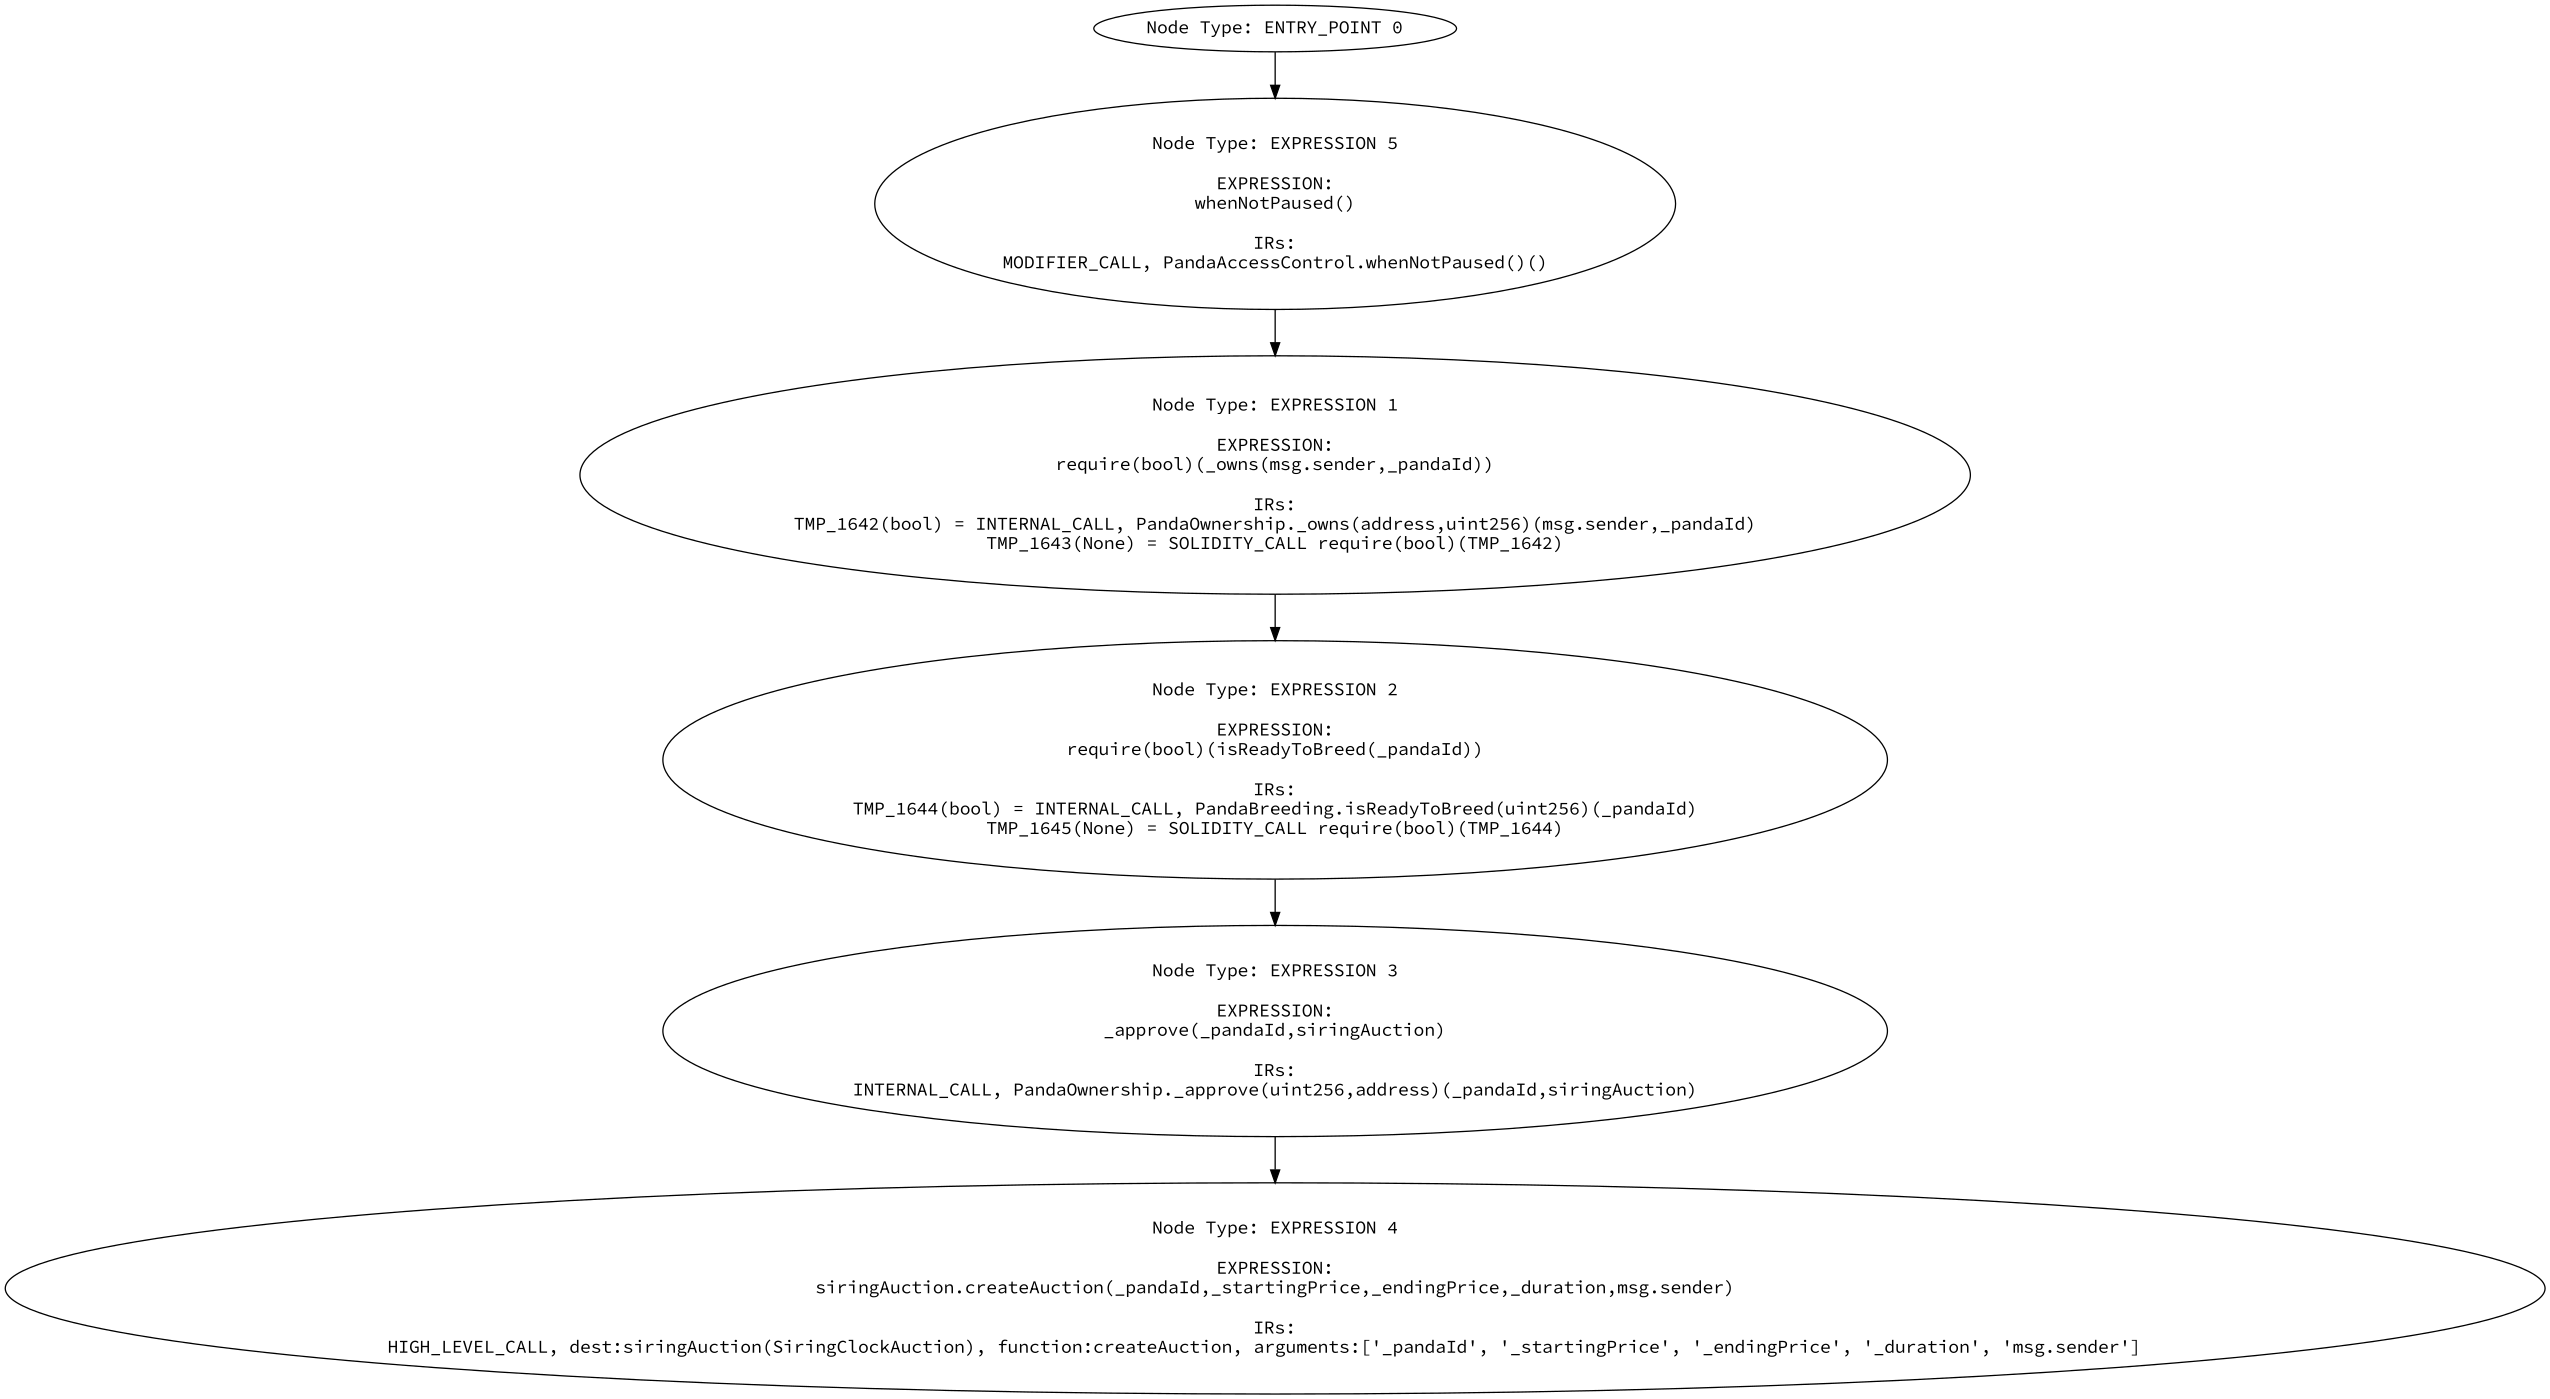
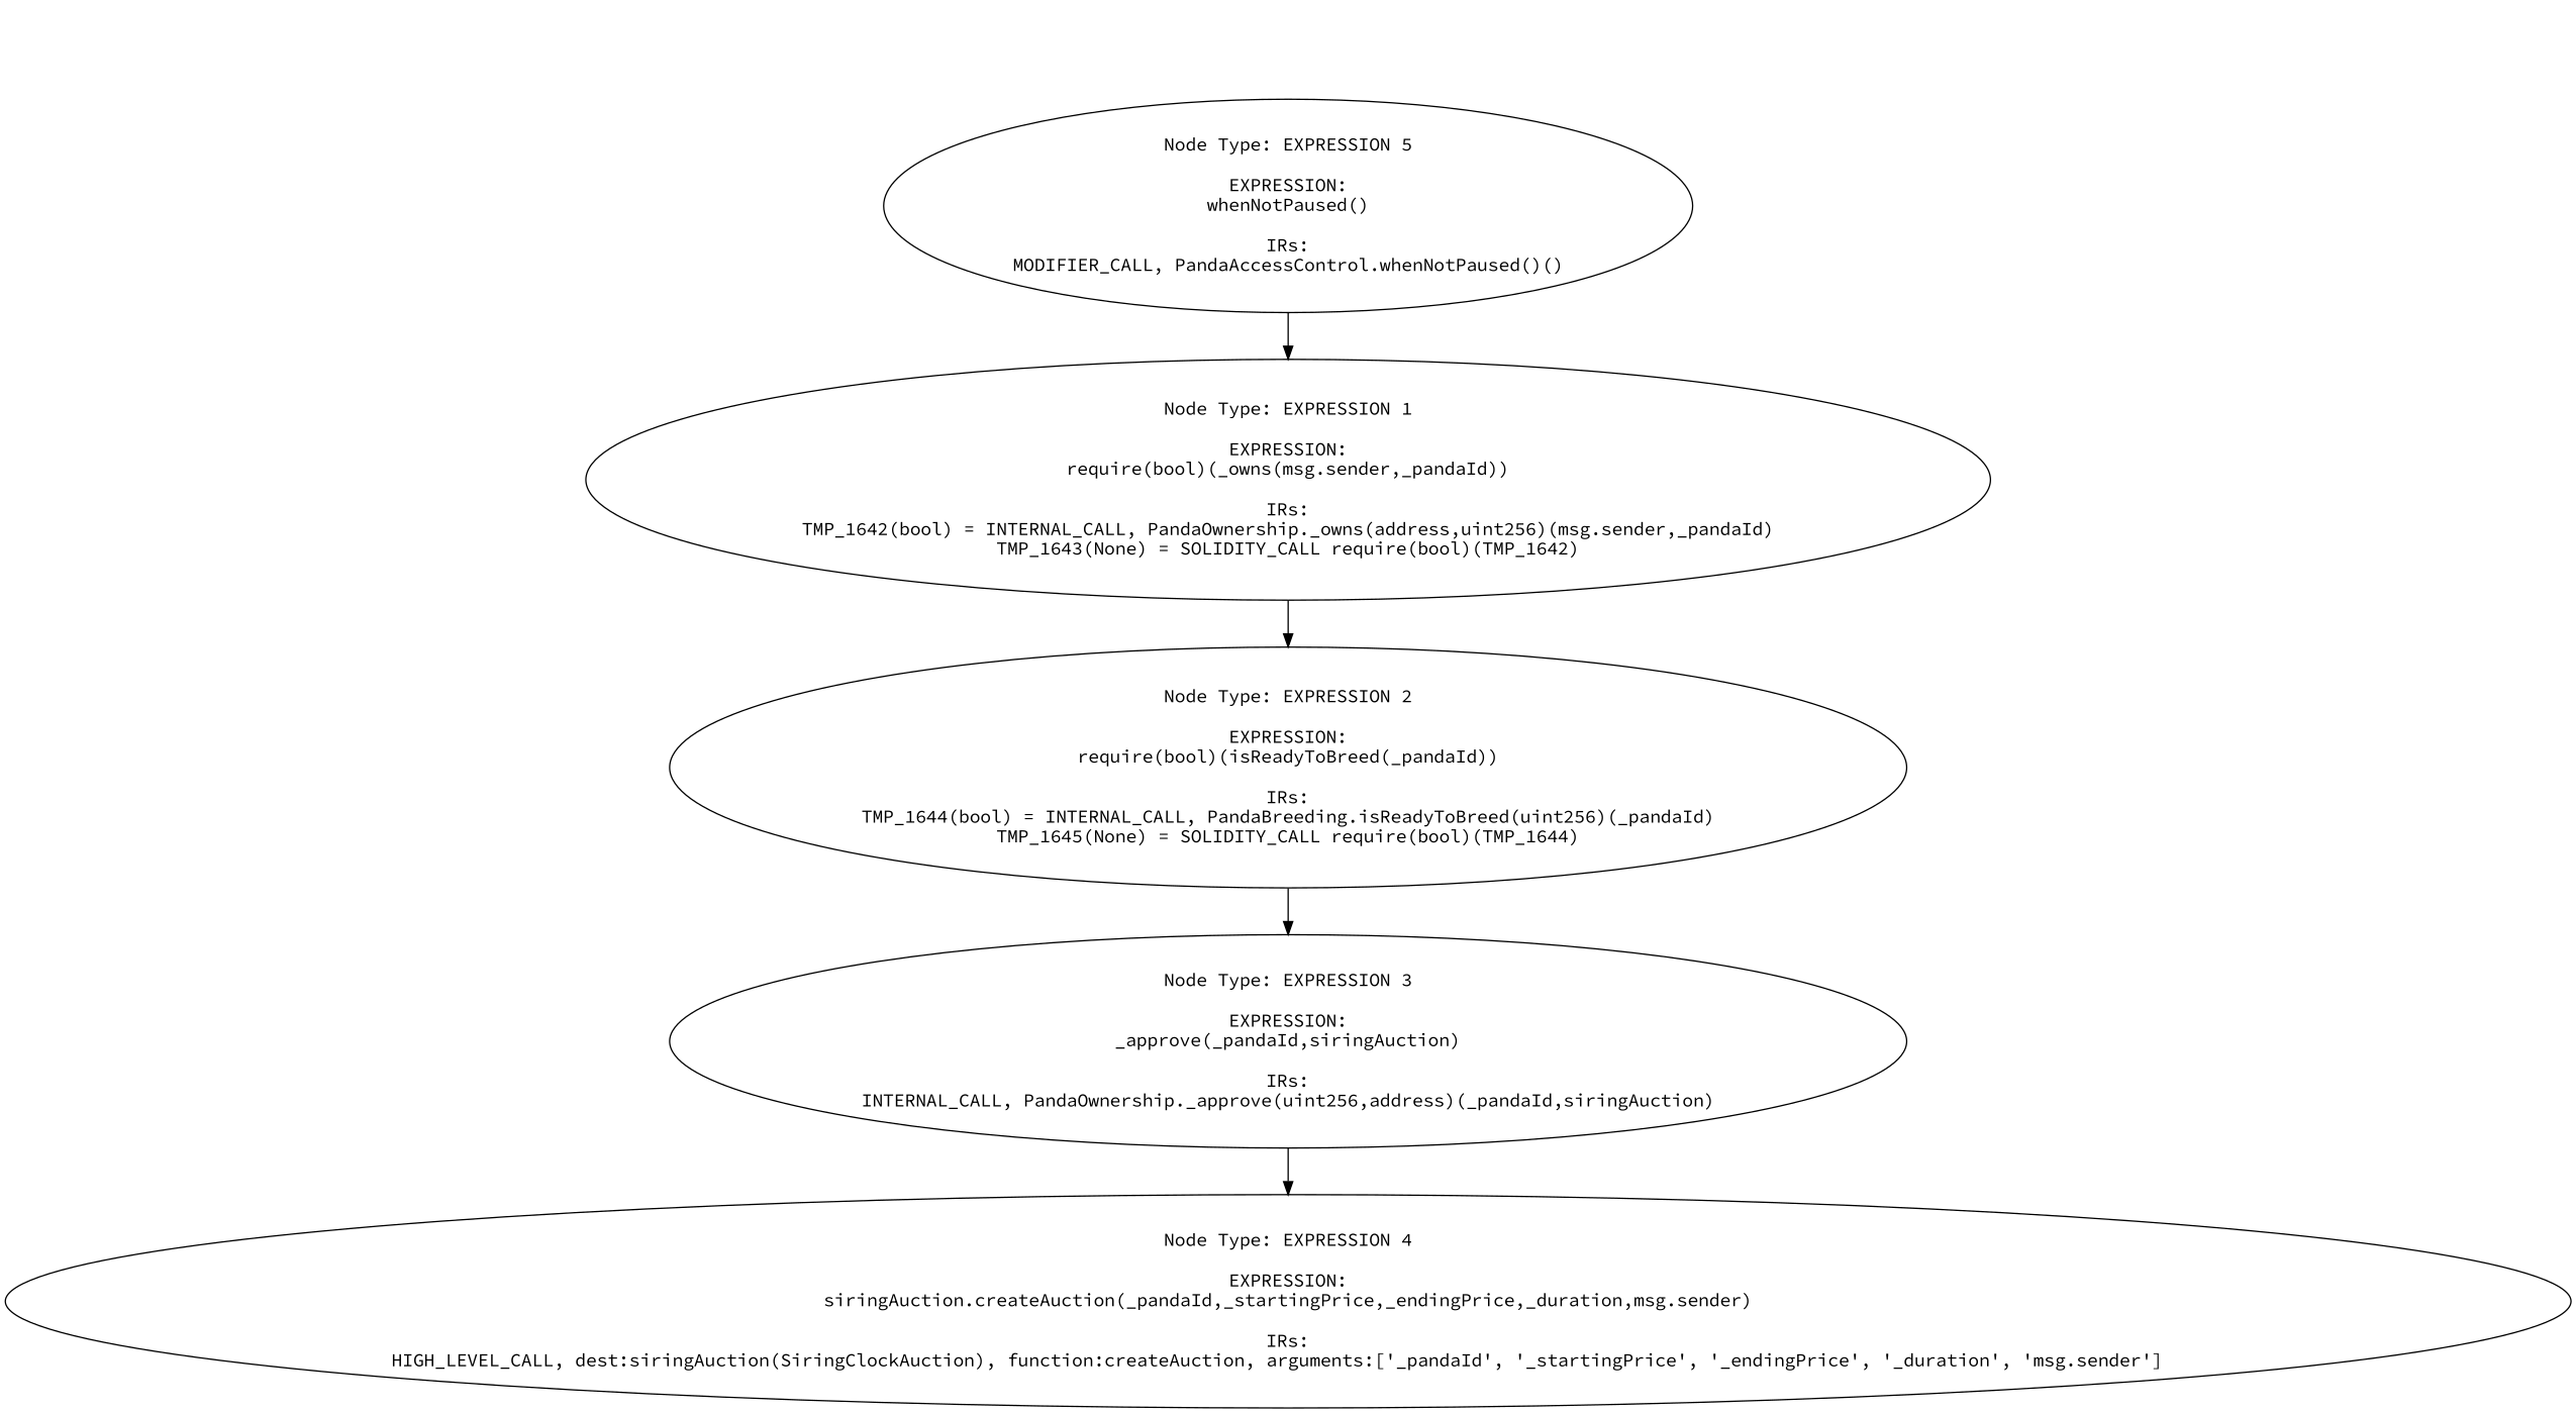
  digraph {
    fontname="Source Code Pro"
    node [fontname="Source Code Pro"]
    edge [fontname="Source Code Pro"]
-   n1 [label="Node Type: ENTRY_POINT 0\n"]
    n2 [label="Node Type: EXPRESSION 5\n\nEXPRESSION:\nwhenNotPaused()\n\nIRs:\nMODIFIER_CALL, PandaAccessControl.whenNotPaused()()"]
    n3 [label="Node Type: EXPRESSION 1\n\nEXPRESSION:\nrequire(bool)(_owns(msg.sender,_pandaId))\n\nIRs:\nTMP_1642(bool) = INTERNAL_CALL, PandaOwnership._owns(address,uint256)(msg.sender,_pandaId)\nTMP_1643(None) = SOLIDITY_CALL require(bool)(TMP_1642)"]
    n4 [label="Node Type: EXPRESSION 2\n\nEXPRESSION:\nrequire(bool)(isReadyToBreed(_pandaId))\n\nIRs:\nTMP_1644(bool) = INTERNAL_CALL, PandaBreeding.isReadyToBreed(uint256)(_pandaId)\nTMP_1645(None) = SOLIDITY_CALL require(bool)(TMP_1644)"]
    n5 [label="Node Type: EXPRESSION 3\n\nEXPRESSION:\n_approve(_pandaId,siringAuction)\n\nIRs:\nINTERNAL_CALL, PandaOwnership._approve(uint256,address)(_pandaId,siringAuction)"]
    n6 [label="Node Type: EXPRESSION 4\n\nEXPRESSION:\nsiringAuction.createAuction(_pandaId,_startingPrice,_endingPrice,_duration,msg.sender)\n\nIRs:\nHIGH_LEVEL_CALL, dest:siringAuction(SiringClockAuction), function:createAuction, arguments:['_pandaId', '_startingPrice', '_endingPrice', '_duration', 'msg.sender']  "]
-   n1 -> n2
    n2 -> n3
    n3 -> n4
    n4 -> n5
    n5 -> n6
  }
